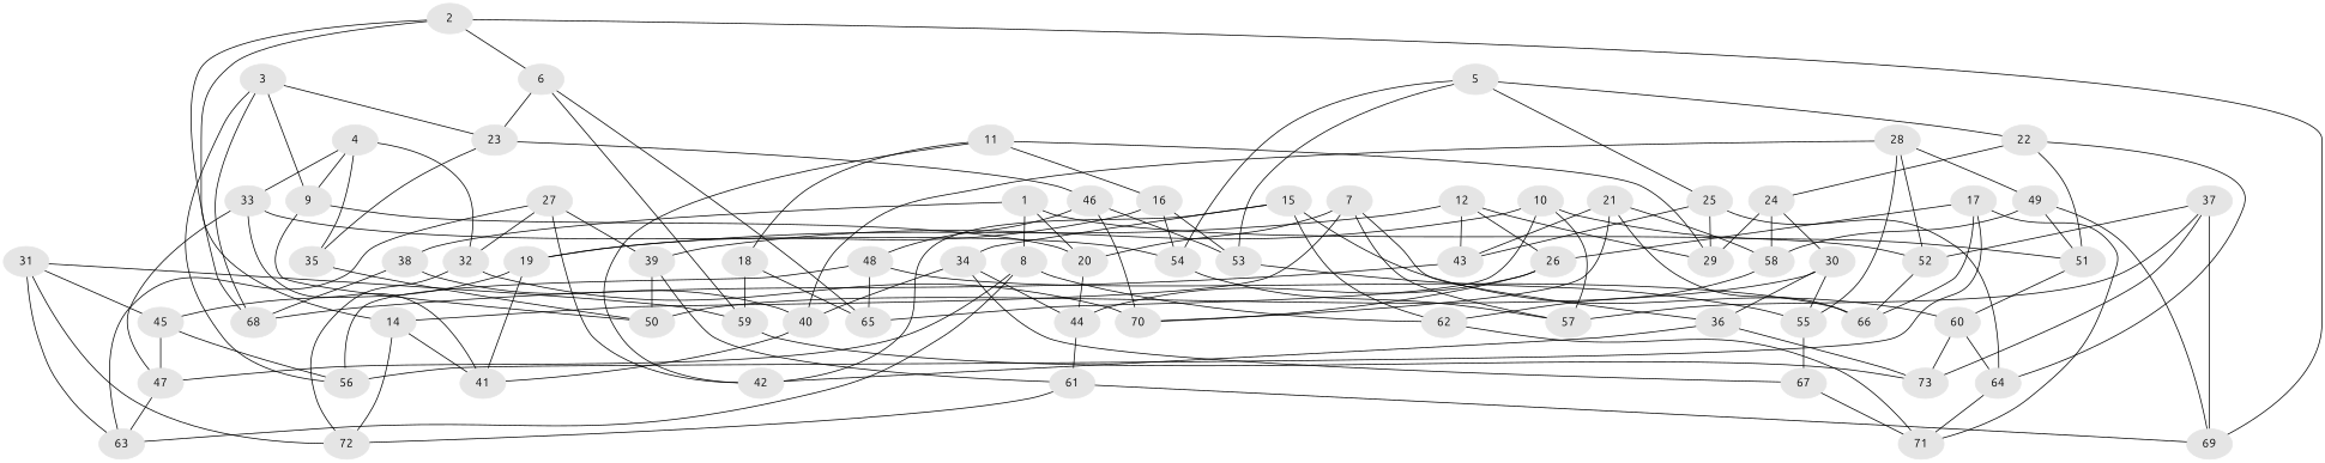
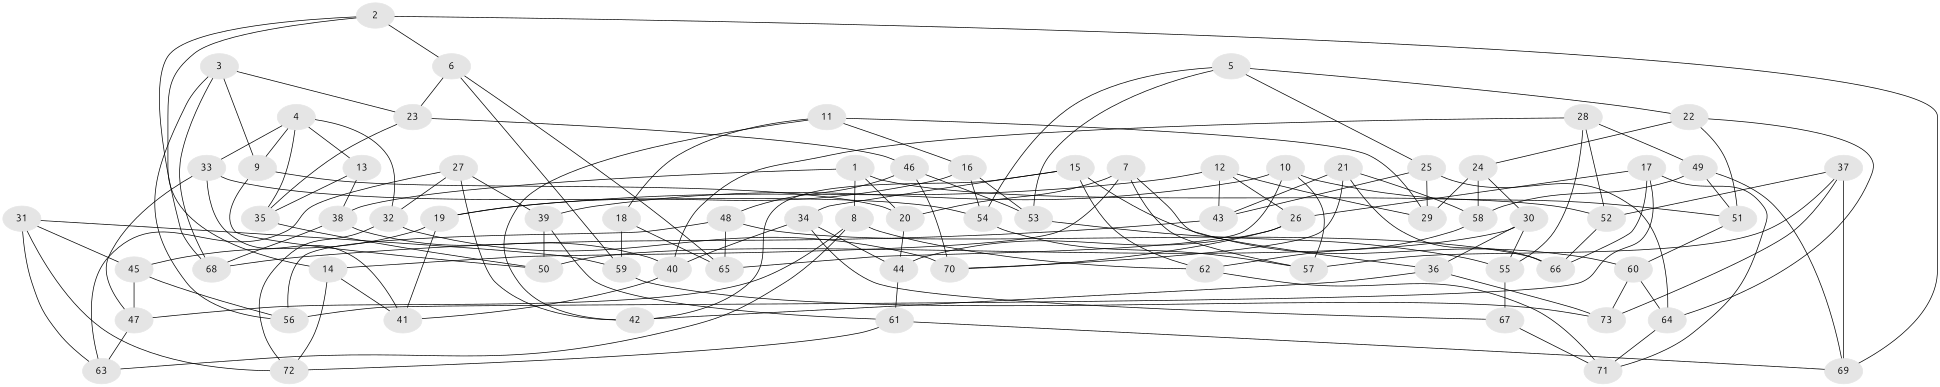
  graph {
    fontname=Ubuntu
    node [color=gray90 fontname=Ubuntu style=filled]
    edge [fontname=Ubuntu]
    1
    8
    20
    38
    52
    47
    62
    63
    44
    68
    40
    66
    2
    6
    14
    69
    23
    59
    65
    41
    72
    3
    9
    56
    50
    35
    46
    4
+   13
    33
    32
    54
    5
    22
    25
    53
    51
    24
    64
    29
    43
    55
    57
    73
    7
    36
    42
    71
    10
    39
    61
    60
    11
    16
    18
    19
    12
    26
    45
    70
    15
    34
    67
    17
    21
    58
    30
    48
    27
    28
    49
    31
    37
    1 -- 8
    1 -- 20
    1 -- 38
    1 -- 52
    8 -- 47
    8 -- 62
    8 -- 63
    20 -- 44
    38 -- 68
    38 -- 40
    52 -- 66
    47 -- 63
    62 -- 71
    44 -- 61
    40 -- 41
    2 -- 68
    2 -- 6
    2 -- 14
    2 -- 69
    6 -- 23
    6 -- 59
    6 -- 65
    14 -- 41
    14 -- 72
    23 -- 35
    23 -- 46
    59 -- 73
    3 -- 68
    3 -- 23
    3 -- 9
    3 -- 56
    9 -- 20
    9 -- 50
    35 -- 50
    46 -- 53
    46 -- 70
    46 -- 48
    4 -- 9
    4 -- 35
+   4 -- 13
    4 -- 33
    4 -- 32
+   13 -- 38
+   13 -- 35
    33 -- 47
    33 -- 41
    33 -- 54
    32 -- 72
    32 -- 70
    54 -- 57
    5 -- 54
    5 -- 22
    5 -- 25
    5 -- 53
    22 -- 51
    22 -- 24
    22 -- 64
    25 -- 64
    25 -- 29
    25 -- 43
    53 -- 55
    51 -- 60
    24 -- 29
    24 -- 58
    24 -- 30
    64 -- 71
    43 -- 68
    55 -- 67
    7 -- 20
    7 -- 14
    7 -- 57
    7 -- 36
    36 -- 73
    36 -- 42
    10 -- 65
    10 -- 51
    10 -- 57
    10 -- 39
    39 -- 50
    39 -- 61
    61 -- 69
    61 -- 72
    60 -- 64
    60 -- 73
    11 -- 29
    11 -- 42
    11 -- 16
    11 -- 18
    16 -- 54
    16 -- 53
    16 -- 19
    18 -- 59
    18 -- 65
    19 -- 41
    19 -- 45
    12 -- 29
    12 -- 43
    12 -- 19
    12 -- 26
    26 -- 44
    26 -- 70
    45 -- 47
    45 -- 56
    15 -- 62
    15 -- 42
    15 -- 60
    15 -- 34
    34 -- 44
    34 -- 40
    34 -- 67
    67 -- 71
    17 -- 66
    17 -- 56
    17 -- 71
    17 -- 26
    21 -- 66
    21 -- 43
    21 -- 70
    21 -- 58
    58 -- 62
    30 -- 50
    30 -- 55
    30 -- 36
    48 -- 66
    48 -- 65
    48 -- 56
    27 -- 63
    27 -- 32
    27 -- 42
    27 -- 39
    28 -- 52
    28 -- 40
    28 -- 55
    28 -- 49
    49 -- 69
    49 -- 51
    49 -- 58
    31 -- 63
    31 -- 59
    31 -- 72
    31 -- 45
    37 -- 52
    37 -- 69
    37 -- 57
    37 -- 73
  }
